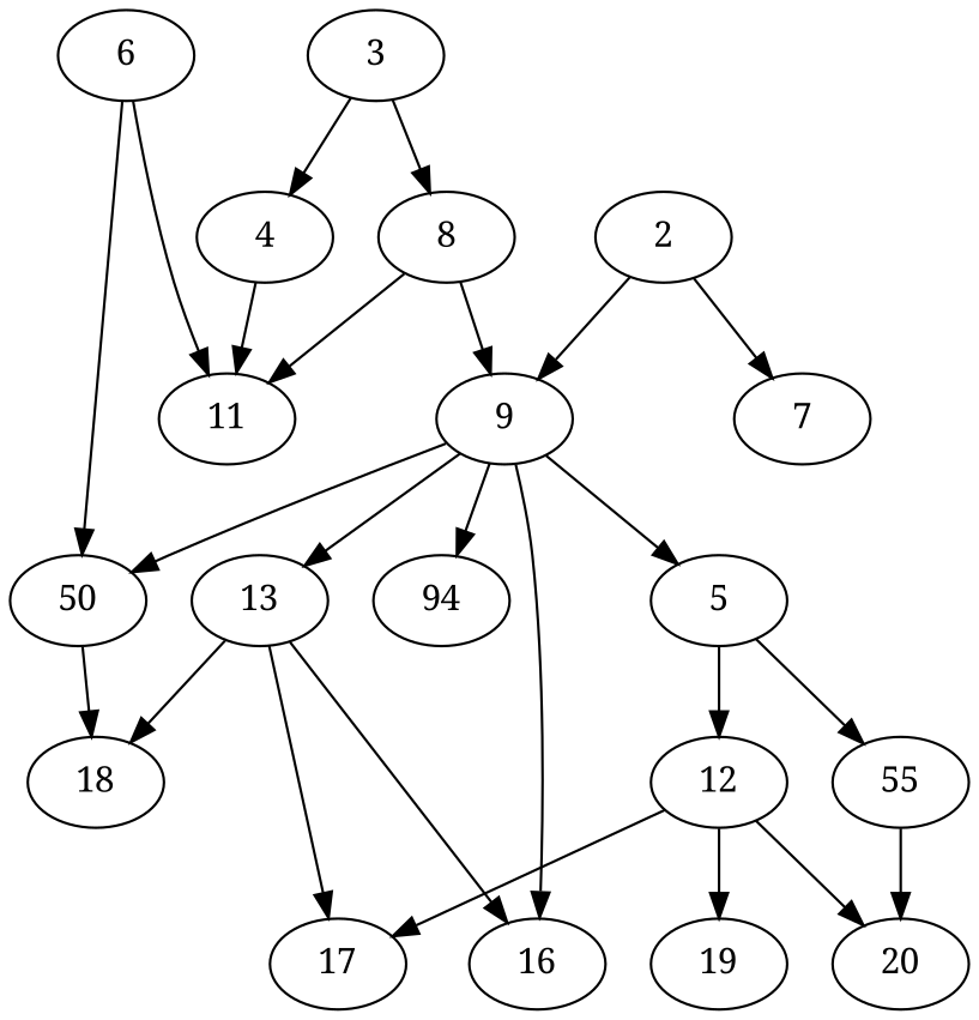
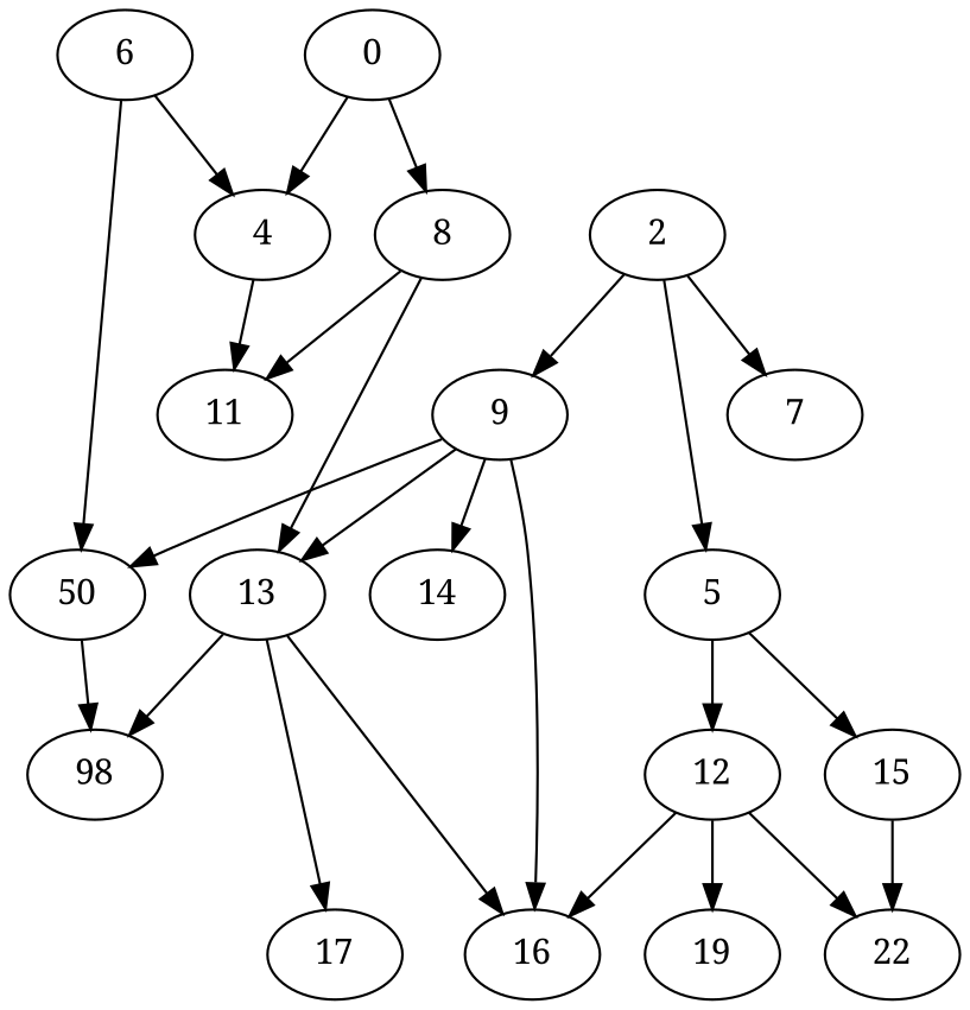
  digraph {
    fontname="Noto Serif"
    node [alpha=0.02 fontname="Noto Serif"]
    edge [fontname="Noto Serif"]
    6 [expect_size=15870976]
    11 [alpha=0.09 expect_size=48157696]
    n3 [alpha=0.11 expect_size=14715904 label=50]
    7 [alpha=0.08 expect_size=41314304]
-   18 [expect_size=14238720]
+   18 [expect_size=14238720 label=98]
    2 [alpha=0.06 expect_size=7713792]
    5 [alpha=0.15 expect_size=23886848]
    9 [alpha=0.19 expect_size=11030528]
    12 [alpha=0.10 expect_size=47861760]
-   15 [alpha=0.16 expect_size=49901568 label=55]
+   15 [alpha=0.16 expect_size=49901568]
    13 [alpha=0.07 expect_size=15497216]
-   14 [alpha=0.14 expect_size=22775808 label=94]
+   14 [alpha=0.14 expect_size=22775808]
    16 [alpha=0.17 expect_size=37786624]
    19 [alpha=0.15 expect_size=47724544]
-   20 [alpha=0.19 expect_size=46117888]
+   20 [alpha=0.19 expect_size=46117888 label=22]
    17 [alpha=0.12 expect_size=42804224]
-   3 [alpha=0.03 expect_size=15576064]
+   3 [alpha=0.03 expect_size=15576064 label=0]
    4 [alpha=0.11 expect_size=26056704]
    8 [alpha=0.14 expect_size=38552576]
-   6 -> 11
+   6 -> 4
    6 -> n3
    n3 -> 18
    2 -> 7
-   9 -> 5
+   2 -> 5
    2 -> 9
    5 -> 12
    5 -> 15
    9 -> n3
    9 -> 13
    9 -> 14
    9 -> 16
-   12 -> 17
+   12 -> 16
    12 -> 19
    12 -> 20
    15 -> 20
    13 -> 18
    13 -> 16
    13 -> 17
    3 -> 4
    3 -> 8
    4 -> 11
    8 -> 11
-   8 -> 9
+   8 -> 13
  }
